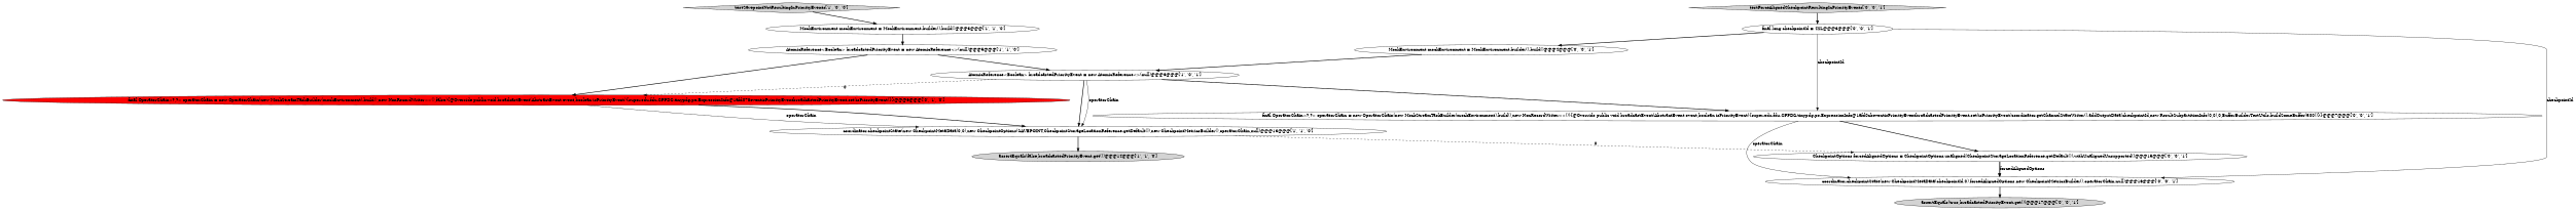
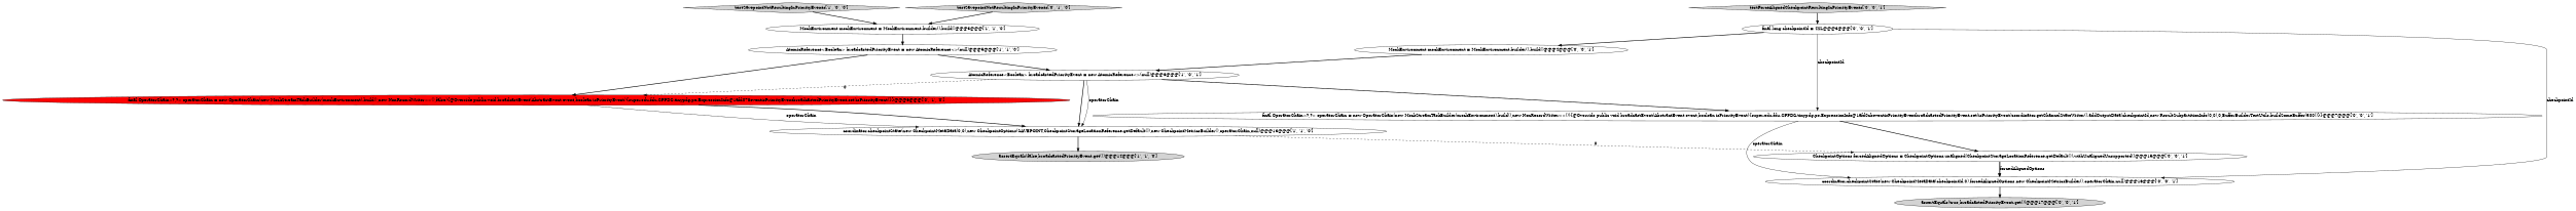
  digraph {
    node [fillcolor=white shape=ellipse style=filled]
    edge [style=bold]
    n1 [fillcolor=lightgray label="assertEquals(false,broadcastedPriorityEvent.get())@@@14@@@['1', '1', '0']"]
    n2 [fillcolor=lightgray label="testForceAlignedCheckpointResultingInPriorityEvents['0', '0', '1']" shape=diamond]
    n3 [label="final long checkpointId = 42L@@@3@@@['0', '0', '1']"]
    n4 [label="CheckpointOptions forcedAlignedOptions = CheckpointOptions.unaligned(CheckpointStorageLocationReference.getDefault()).withUnalignedUnsupported()@@@15@@@['0', '0', '1']"]
    n5 [label="coordinator.checkpointState(new CheckpointMetaData(checkpointId,0),forcedAlignedOptions,new CheckpointMetricsBuilder(),operatorChain,null)@@@16@@@['0', '0', '1']"]
    n6 [fillcolor=lightgray label="testSavepointNotResultingInPriorityEvents['1', '0', '0']" shape=diamond]
    n7 [label="MockEnvironment mockEnvironment = MockEnvironment.builder().build()@@@3@@@['1', '1', '0']"]
    n8 [fillcolor=lightgray label="assertEquals(true,broadcastedPriorityEvent.get())@@@17@@@['0', '0', '1']"]
    n9 [label="AtomicReference<Boolean> broadcastedPriorityEvent = new AtomicReference<>(null)@@@5@@@['1', '1', '0']"]
    n10 [label="final OperatorChain<?,?> operatorChain = new OperatorChain(new MockStreamTaskBuilder(mockEnvironment).build(),new NonRecordWriter<>()){@Override public void broadcastEvent(AbstractEvent event,boolean isPriorityEvent){super.edu.fdu.CPPDG.tinypdg.pe.ExpressionInfo@1afd0cbeventisPriorityEventbroadcastedPriorityEvent.set(isPriorityEvent)coordinator.getChannelStateWriter().addOutputData(checkpointId,new ResultSubpartitionInfo(0,0),0,BufferBuilderTestUtils.buildSomeBuffer(500))}}@@@7@@@['0', '0', '1']"]
    n11 [label="MockEnvironment mockEnvironment = MockEnvironment.builder().build()@@@4@@@['0', '0', '1']"]
    n12 [label="AtomicReference<Boolean> broadcastedPriorityEvent = new AtomicReference<>(null)@@@6@@@['1', '0', '1']"]
    n13 [fillcolor=red label="final OperatorChain<?,?> operatorChain = new OperatorChain(new MockStreamTaskBuilder(mockEnvironment).build(),new NonRecordWriter<>(),false){@Override public void broadcastEvent(AbstractEvent event,boolean isPriorityEvent){super.edu.fdu.CPPDG.tinypdg.pe.ExpressionInfo@1afd078eventisPriorityEventbroadcastedPriorityEvent.set(isPriorityEvent)}}@@@6@@@['0', '1', '0']"]
    n14 [label="coordinator.checkpointState(new CheckpointMetaData(0,0),new CheckpointOptions(SAVEPOINT,CheckpointStorageLocationReference.getDefault()),new CheckpointMetricsBuilder(),operatorChain,null)@@@13@@@['1', '1', '0']"]
+   n15 [fillcolor=lightgray label="testSavepointNotResultingInPriorityEvents['0', '1', '0']" shape=diamond]
    n2 -> n3
    n3 -> n5 [label=checkpointId style=solid]
    n3 -> n10 [label=checkpointId style=solid]
    n3 -> n11
    n4 -> n5 [label=forcedAlignedOptions style=solid]
    n4 -> n5
    n5 -> n8
    n6 -> n7
    n7 -> n9
    n9 -> n12
    n9 -> n13
    n10 -> n4
    n10 -> n5 [label=operatorChain style=solid]
    n11 -> n12
    n12 -> n10
    n12 -> n13 [label=0 style=dashed]
    n12 -> n14
    n12 -> n14 [label=operatorChain style=solid]
    n13 -> n14
    n13 -> n14 [label=operatorChain style=solid]
    n14 -> n1
    n14 -> n4 [label=0 style=dashed]
+   n15 -> n7
  }
